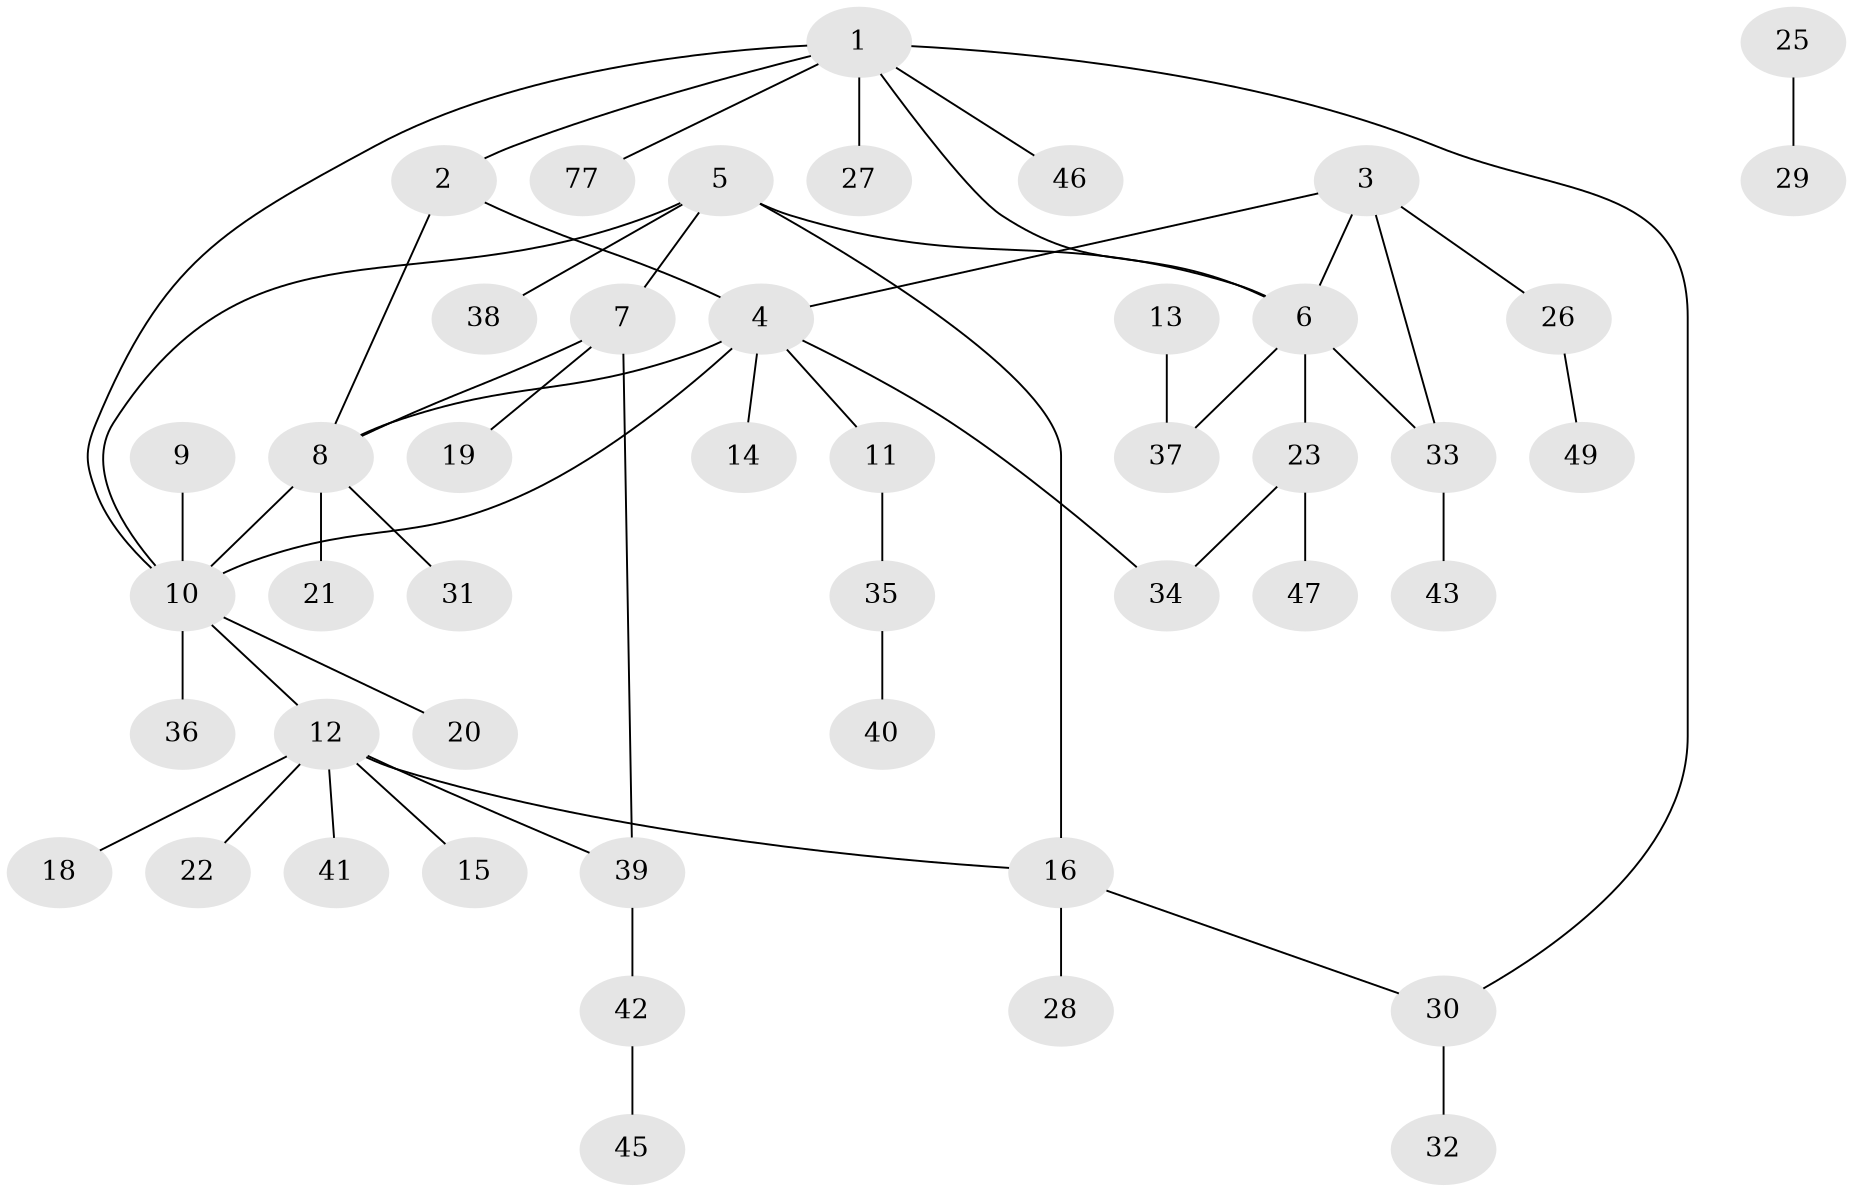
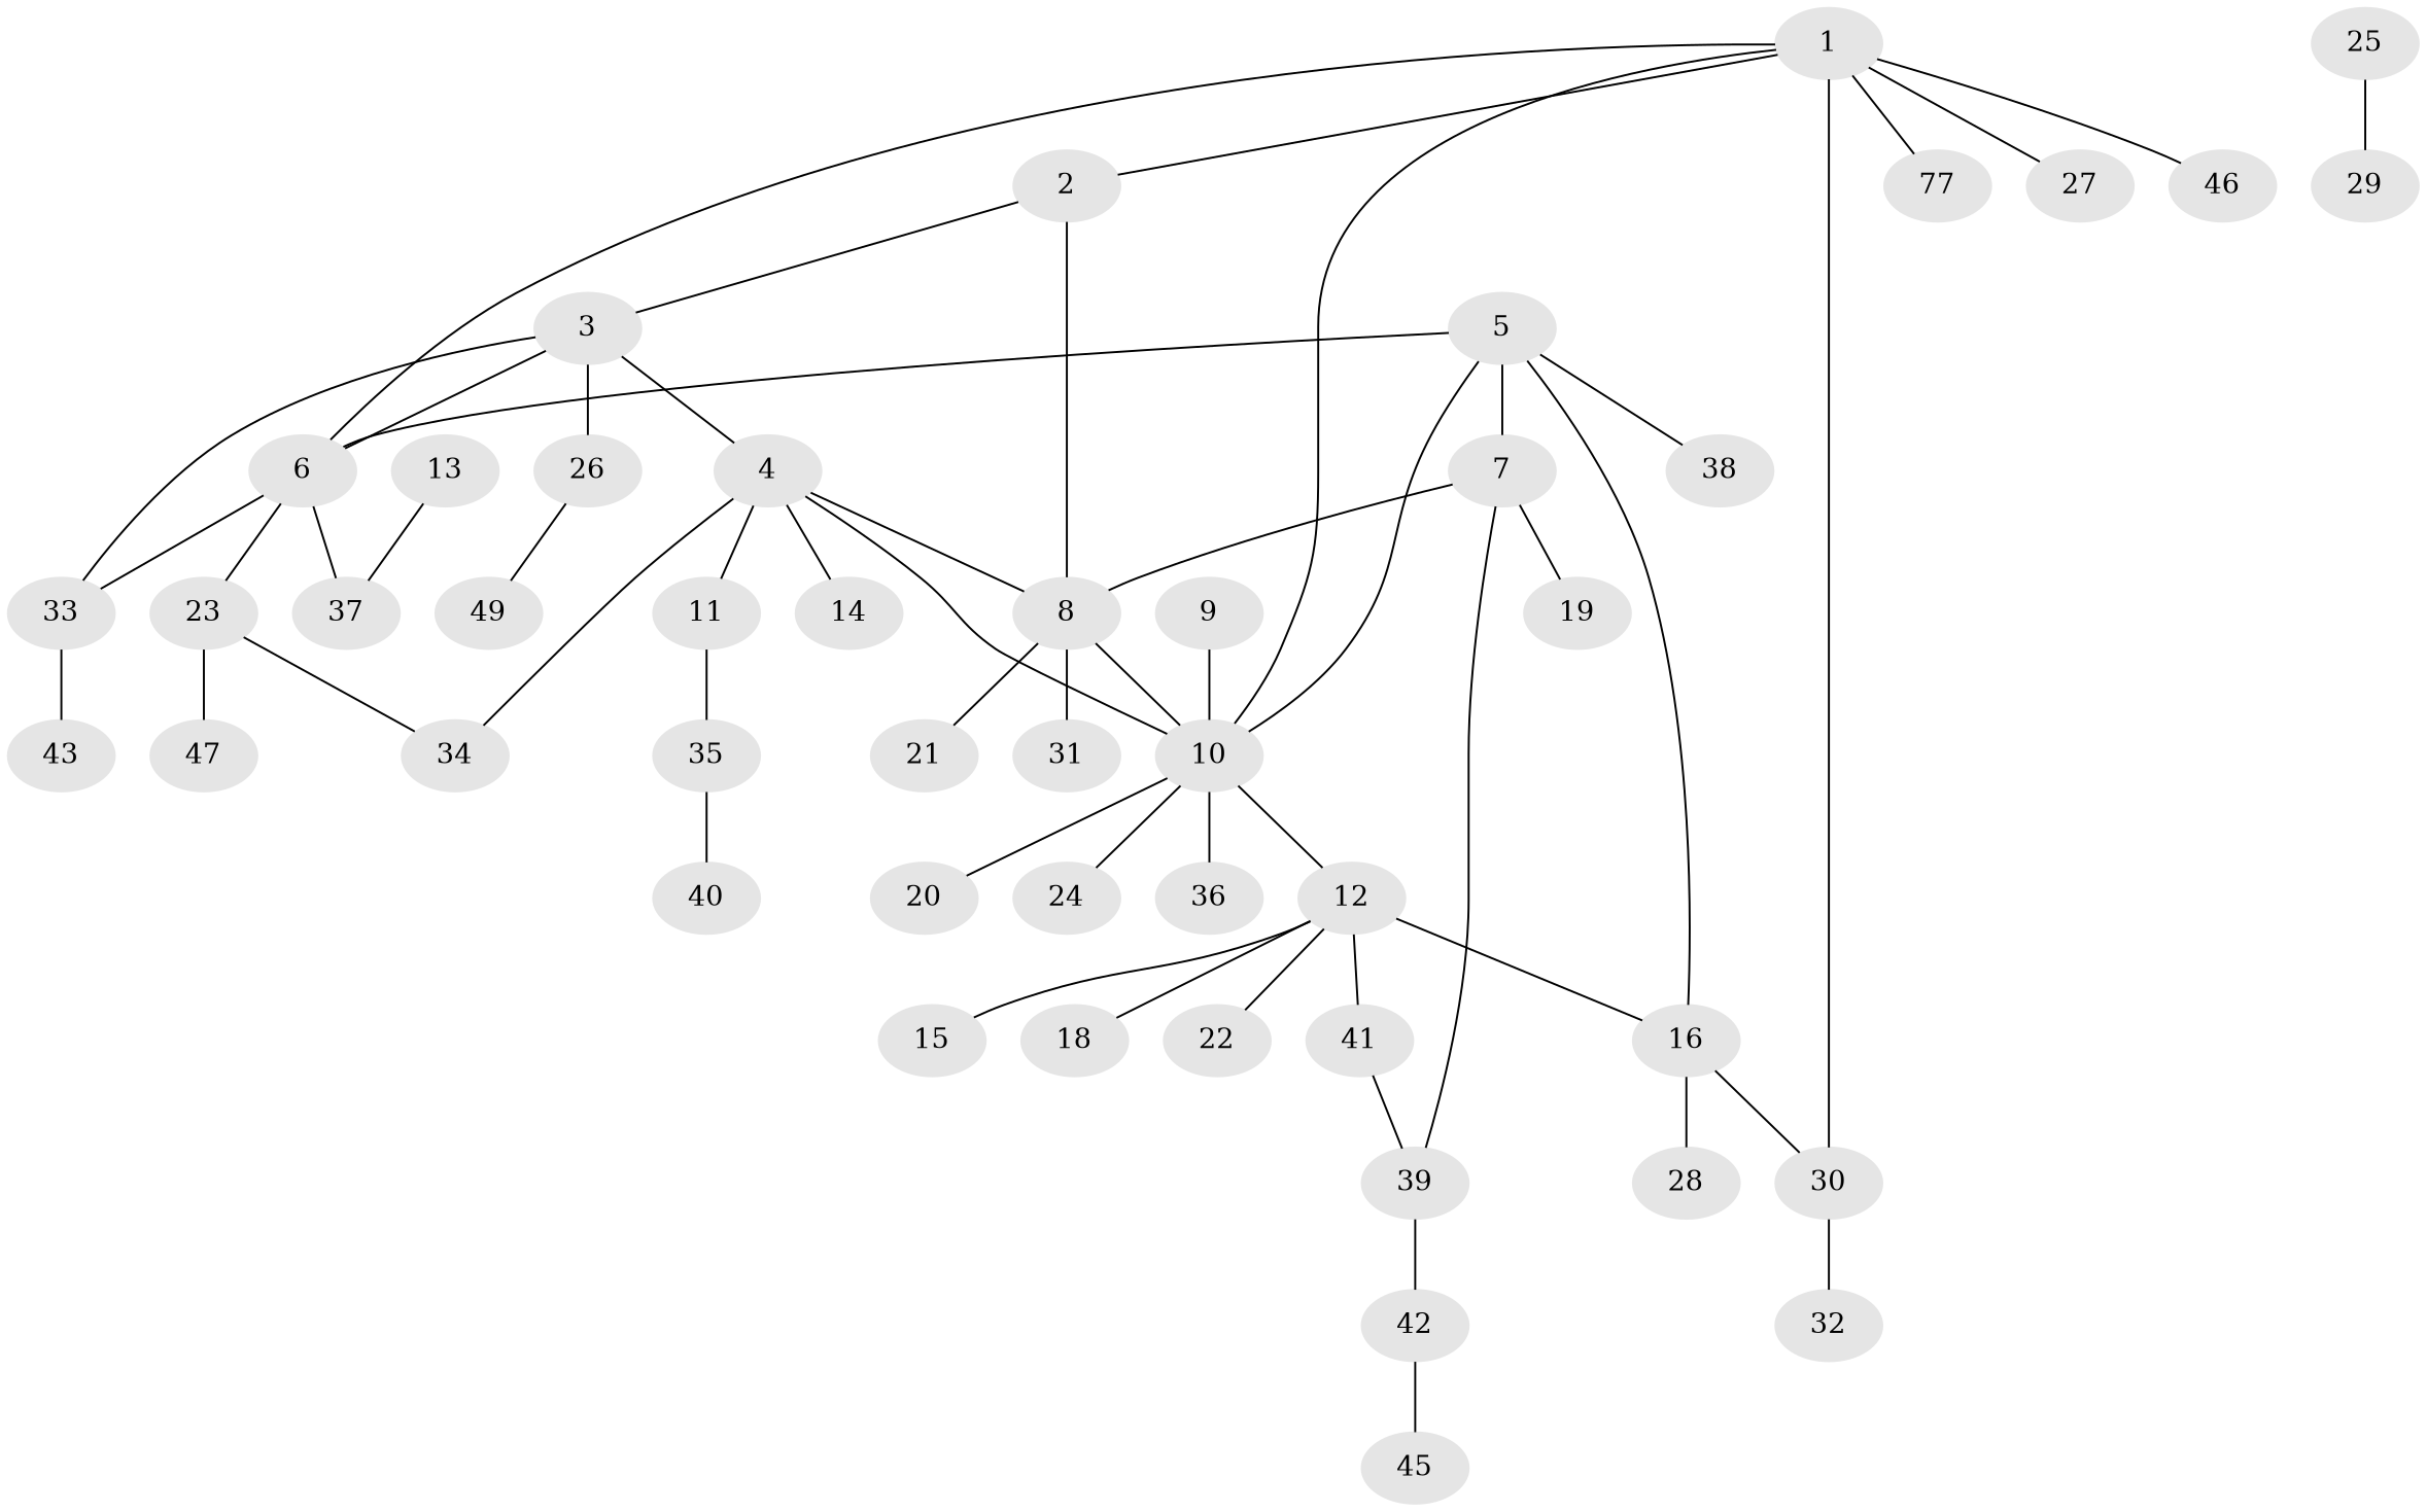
  graph {
    node [color=gray90 style=filled]
    1
    2
    6
    10
    n5 [label=77]
    27
    30
    46
    3
    8
    33
    23
    37
    12
    20
+   24
    36
    32
    4
    26
    21
    31
    11
    14
    34
    n26 [label=49]
    43
    35
    5
    7
    16
    38
    19
    39
    28
    13
    47
    42
    9
    15
    18
    22
    41
    40
    45
    25
    29
    1 -- 2
    1 -- 6
    1 -- 10
    1 -- n5
    1 -- 27
    1 -- 30
    1 -- 46
-   2 -- 4
+   2 -- 3
    2 -- 8
    6 -- 33
    6 -- 23
    6 -- 37
    10 -- 12
    10 -- 20
+   10 -- 24
    10 -- 36
    30 -- 32
    3 -- 6
    3 -- 33
    3 -- 4
    3 -- 26
    8 -- 10
    8 -- 21
    8 -- 31
    33 -- 43
    23 -- 34
    23 -- 47
    12 -- 16
-   12 -- 39
+   41 -- 39
    12 -- 15
    12 -- 18
    12 -- 22
    12 -- 41
    4 -- 10
    4 -- 8
    4 -- 11
    4 -- 14
    4 -- 34
    26 -- n26
    11 -- 35
    35 -- 40
    5 -- 6
    5 -- 10
    5 -- 7
    5 -- 16
    5 -- 38
    7 -- 8
    7 -- 19
    7 -- 39
    16 -- 30
    16 -- 28
    39 -- 42
    13 -- 37
    42 -- 45
    9 -- 10
    25 -- 29
  }
